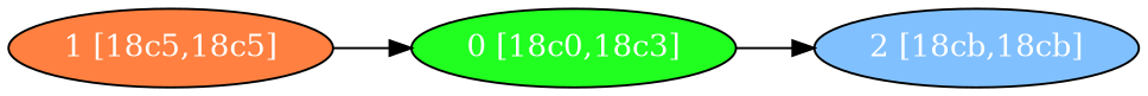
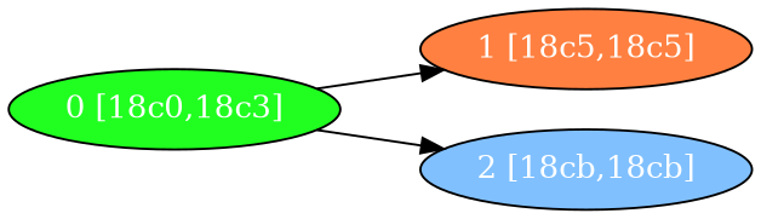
  digraph {
    rankdir=LR
    node [fontcolor="#ffffff" shape=oval style=filled]
    n1 [fillcolor="#20FF20" label="0 [18c0,18c3]"]
    n2 [fillcolor="#FF8040" label="1 [18c5,18c5]"]
    n3 [fillcolor="#80C0FF" label="2 [18cb,18cb]"]
-   n2 -> n1
+   n1 -> n2
    n1 -> n3
  }
